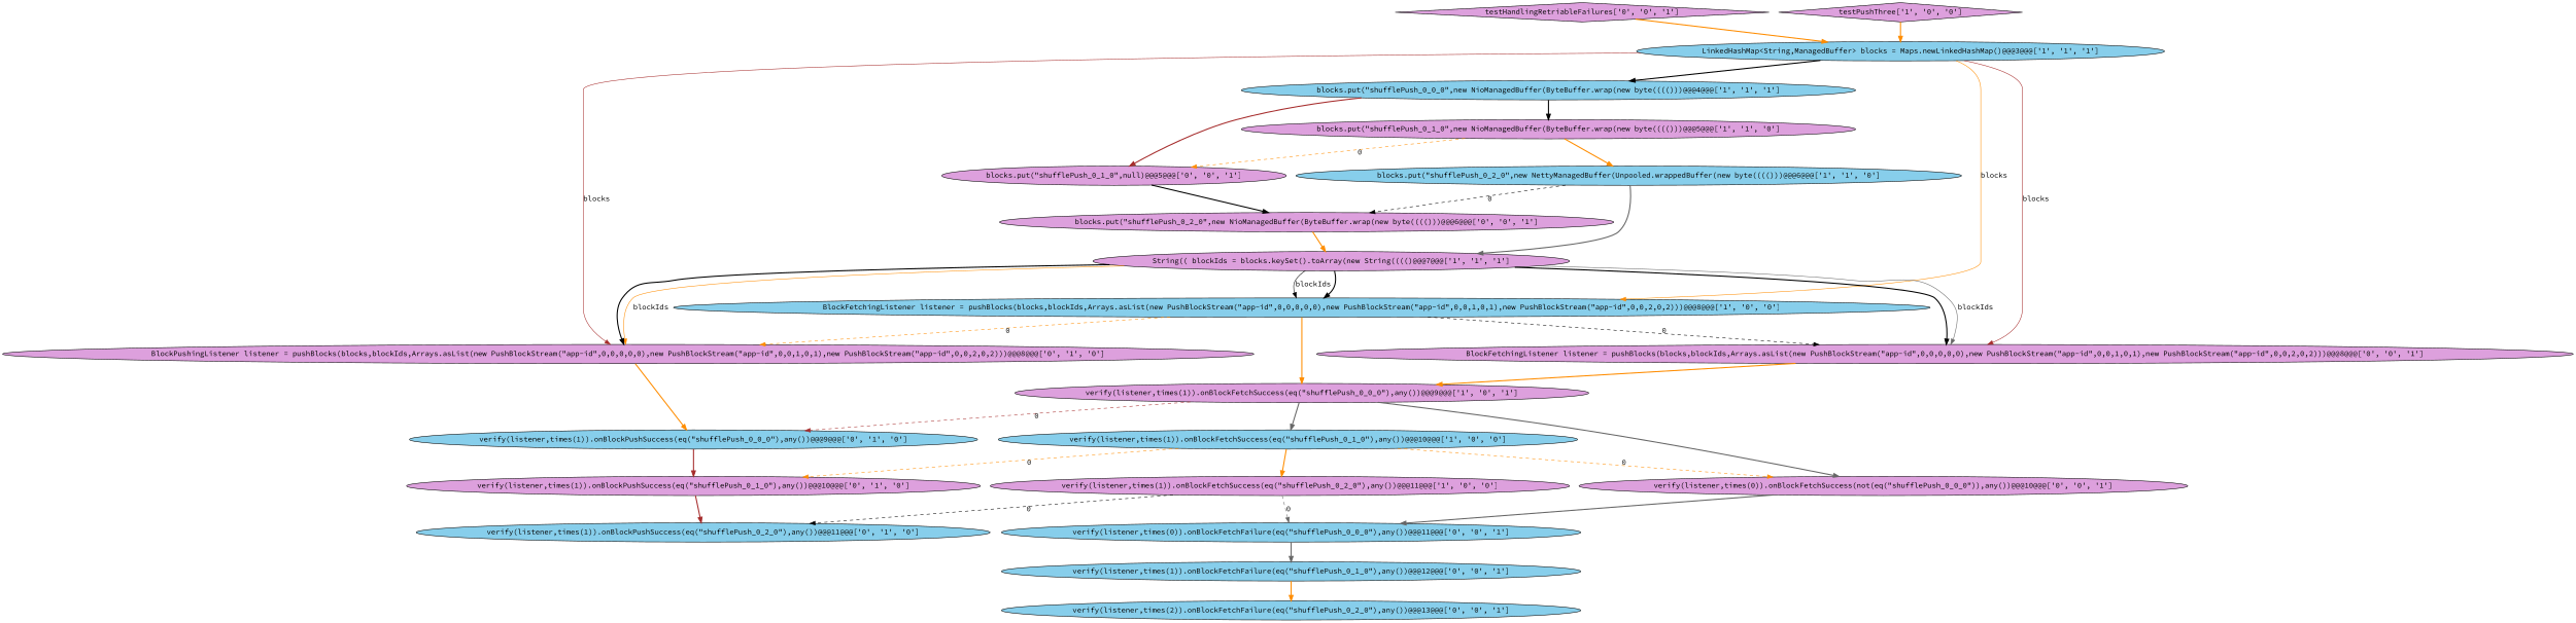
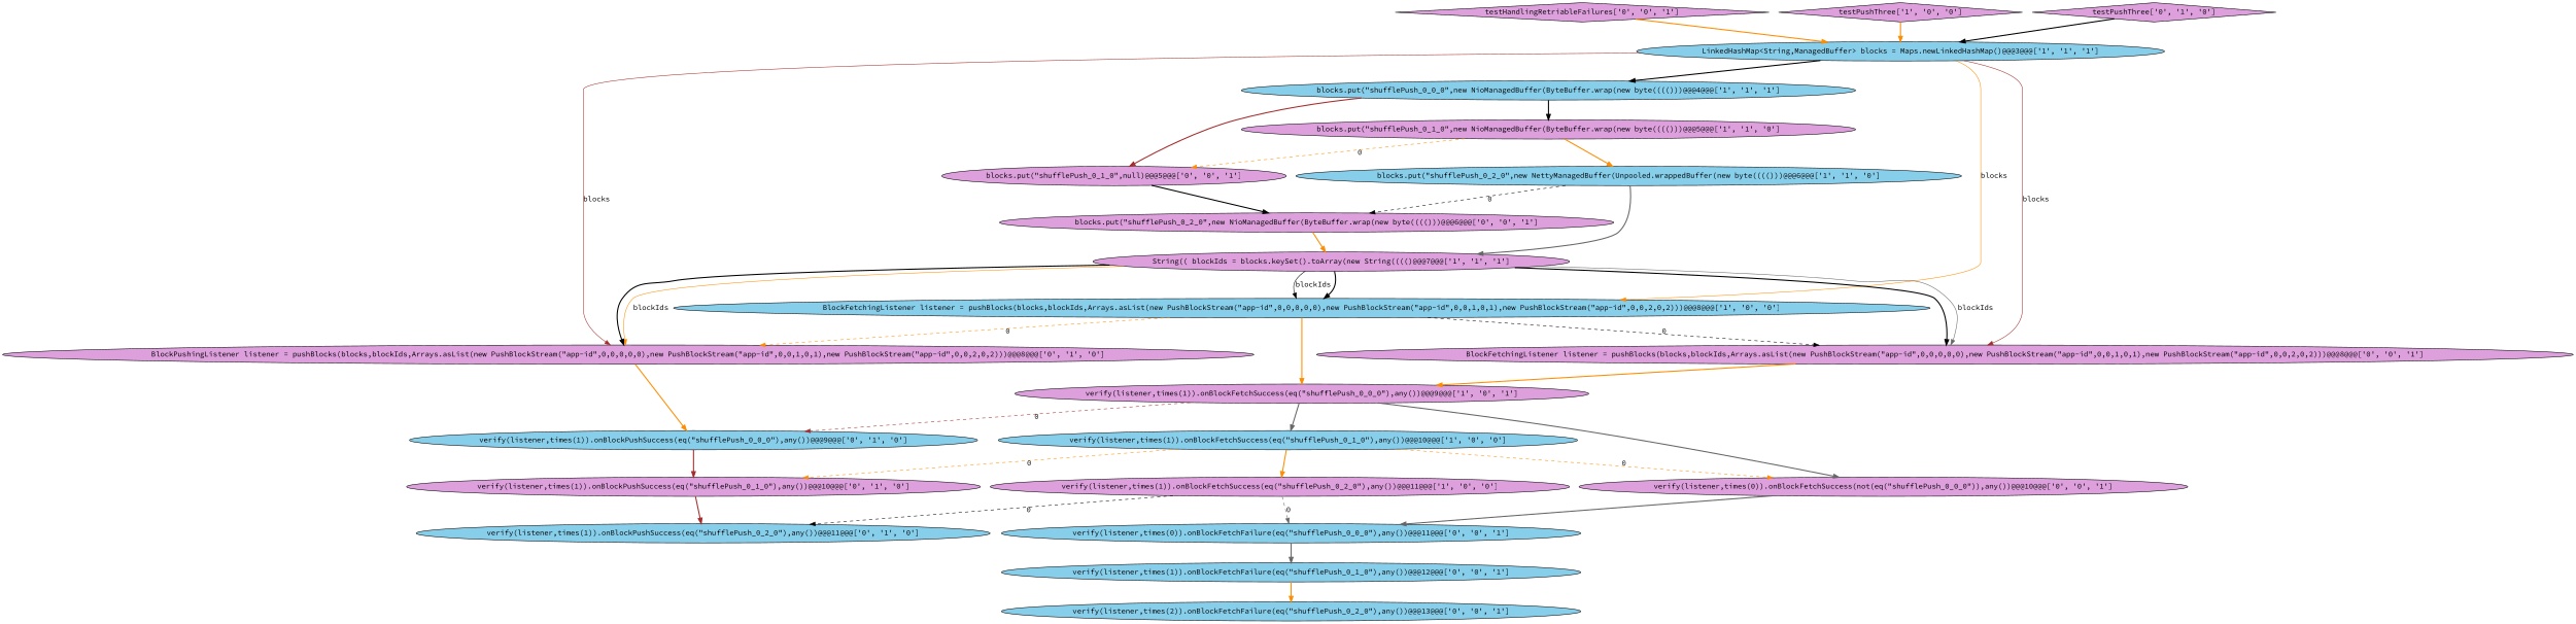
  digraph {
    fontname="Source Code Pro"
    node [fillcolor=plum shape=ellipse style=filled fontname="Source Code Pro"]
    edge [style=bold color=darkorange fontname="Source Code Pro"]
    n1 [fillcolor=skyblue label="verify(listener,times(1)).onBlockPushSuccess(eq(\"shufflePush_0_0_0\"),any())@@@9@@@['0', '1', '0']"]
    n2 [label="verify(listener,times(1)).onBlockPushSuccess(eq(\"shufflePush_0_1_0\"),any())@@@10@@@['0', '1', '0']"]
    n3 [label="blocks.put(\"shufflePush_0_1_0\",null)@@@5@@@['0', '0', '1']"]
    n4 [label="blocks.put(\"shufflePush_0_2_0\",new NioManagedBuffer(ByteBuffer.wrap(new byte(((()))@@@6@@@['0', '0', '1']"]
    n5 [fillcolor=skyblue label="LinkedHashMap<String,ManagedBuffer> blocks = Maps.newLinkedHashMap()@@@3@@@['1', '1', '1']"]
    n6 [fillcolor=skyblue label="blocks.put(\"shufflePush_0_0_0\",new NioManagedBuffer(ByteBuffer.wrap(new byte(((()))@@@4@@@['1', '1', '1']"]
    n7 [label="BlockPushingListener listener = pushBlocks(blocks,blockIds,Arrays.asList(new PushBlockStream(\"app-id\",0,0,0,0,0),new PushBlockStream(\"app-id\",0,0,1,0,1),new PushBlockStream(\"app-id\",0,0,2,0,2)))@@@8@@@['0', '1', '0']"]
    n8 [label="BlockFetchingListener listener = pushBlocks(blocks,blockIds,Arrays.asList(new PushBlockStream(\"app-id\",0,0,0,0,0),new PushBlockStream(\"app-id\",0,0,1,0,1),new PushBlockStream(\"app-id\",0,0,2,0,2)))@@@8@@@['0', '0', '1']"]
    n9 [fillcolor=skyblue label="BlockFetchingListener listener = pushBlocks(blocks,blockIds,Arrays.asList(new PushBlockStream(\"app-id\",0,0,0,0,0),new PushBlockStream(\"app-id\",0,0,1,0,1),new PushBlockStream(\"app-id\",0,0,2,0,2)))@@@8@@@['1', '0', '0']"]
    n10 [label="testHandlingRetriableFailures['0', '0', '1']" shape=diamond]
    n11 [label="blocks.put(\"shufflePush_0_1_0\",new NioManagedBuffer(ByteBuffer.wrap(new byte(((()))@@@5@@@['1', '1', '0']"]
    n12 [label="testPushThree['1', '0', '0']" shape=diamond]
    n13 [label="verify(listener,times(1)).onBlockFetchSuccess(eq(\"shufflePush_0_0_0\"),any())@@@9@@@['1', '0', '1']"]
    n14 [label="verify(listener,times(0)).onBlockFetchSuccess(not(eq(\"shufflePush_0_0_0\")),any())@@@10@@@['0', '0', '1']"]
    n15 [fillcolor=skyblue label="verify(listener,times(1)).onBlockFetchSuccess(eq(\"shufflePush_0_1_0\"),any())@@@10@@@['1', '0', '0']"]
    n16 [fillcolor=skyblue label="verify(listener,times(2)).onBlockFetchFailure(eq(\"shufflePush_0_2_0\"),any())@@@13@@@['0', '0', '1']"]
+   n17 [label="testPushThree['0', '1', '0']" shape=diamond]
    n18 [label="String(( blockIds = blocks.keySet().toArray(new String(((()@@@7@@@['1', '1', '1']"]
    n19 [fillcolor=skyblue label="verify(listener,times(1)).onBlockPushSuccess(eq(\"shufflePush_0_2_0\"),any())@@@11@@@['0', '1', '0']"]
    n20 [label="verify(listener,times(1)).onBlockFetchSuccess(eq(\"shufflePush_0_2_0\"),any())@@@11@@@['1', '0', '0']"]
    n21 [fillcolor=skyblue label="verify(listener,times(0)).onBlockFetchFailure(eq(\"shufflePush_0_0_0\"),any())@@@11@@@['0', '0', '1']"]
    n22 [fillcolor=skyblue label="verify(listener,times(1)).onBlockFetchFailure(eq(\"shufflePush_0_1_0\"),any())@@@12@@@['0', '0', '1']"]
    n23 [fillcolor=skyblue label="blocks.put(\"shufflePush_0_2_0\",new NettyManagedBuffer(Unpooled.wrappedBuffer(new byte(((()))@@@6@@@['1', '1', '0']"]
    n1 -> n2 [color=brown]
    n2 -> n19 [color=brown]
    n3 -> n4 [color=black]
    n4 -> n18
    n5 -> n6 [color=black]
    n5 -> n7 [label=blocks style=solid color=brown]
    n5 -> n8 [label=blocks style=solid color=brown]
    n5 -> n9 [label=blocks style=solid]
    n6 -> n3 [color=brown]
    n6 -> n11 [color=black]
    n7 -> n1
    n8 -> n13
    n9 -> n7 [label=0 style=dashed]
    n9 -> n8 [label=0 style=dashed color=black]
    n9 -> n13
    n10 -> n5
    n11 -> n3 [label=0 style=dashed]
    n11 -> n23
    n12 -> n5
    n13 -> n1 [label=0 style=dashed color=brown]
    n13 -> n14 [color=gray40]
    n13 -> n15 [color=gray40]
    n14 -> n21 [color=gray40]
    n15 -> n2 [label=0 style=dashed]
    n15 -> n14 [label=0 style=dashed]
    n15 -> n20
+   n17 -> n5 [color=black]
    n18 -> n7 [label=blockIds style=solid]
    n18 -> n7 [color=black]
    n18 -> n8 [color=black]
    n18 -> n8 [label=blockIds style=solid color=gray40]
    n18 -> n9 [color=black]
    n18 -> n9 [label=blockIds style=solid color=black]
    n20 -> n19 [label=0 style=dashed color=black]
    n20 -> n21 [label=0 style=dashed color=gray40]
    n21 -> n22 [color=gray40]
    n22 -> n16
    n23 -> n4 [label=0 style=dashed color=black]
    n23 -> n18 [color=gray40]
  }
